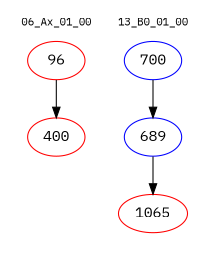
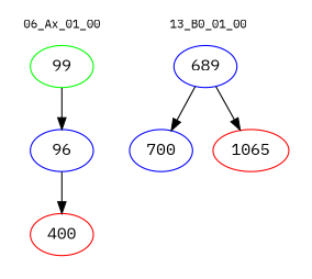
  digraph {
    fontname="IBM Plex Mono"
    node [color=blue fontname="IBM Plex Mono"]
    edge [color=black fontname="IBM Plex Mono"]
-   n2 [color=red label=96]
+   n1 [color=green label=99]
+   n2 [label=96]
    n3 [color=red label=400]
    n4 [label=700]
    n5 [label=689]
    n6 [color=red label=1065]
    subgraph cluster_1 {
      color=white
      fontsize=10
      label="06_Ax_01_00"
+     n1
      n2
      n3
    }
    subgraph cluster_2 {
      color=white
      fontsize=10
      label="13_B0_01_00"
      n4
      n5
      n6
    }
+   n1 -> n2
    n2 -> n3
-   n4 -> n5
+   n5 -> n4
    n5 -> n6
  }
